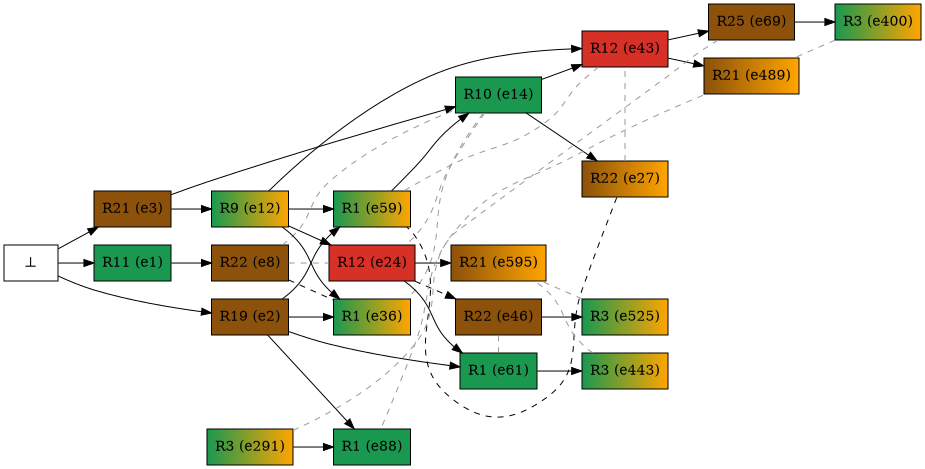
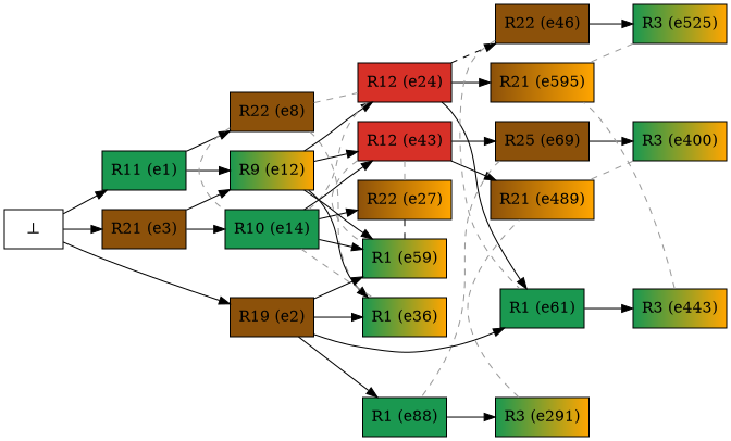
  digraph {
    rankdir=LR
    node [color=black fillcolor="#1a9850:orange" shape=box style=filled]
    n1 [fillcolor="#1a9850:#1a9850" label="R11 (e1)"]
    n2 [fillcolor="#8c510a:#8c510a" label="R22 (e8)"]
    n3 [label="R9 (e12)"]
    n4 [fillcolor="#1a9850:#1a9850" label="R10 (e14)"]
    n5 [fillcolor="#d73027:#d73027" label="R12 (e24)"]
    n6 [label="R1 (e36)"]
    n7 [fillcolor="#d73027:#d73027" label="R12 (e43)"]
    n8 [label="R1 (e59)"]
    n9 [fillcolor="#8c510a:orange" label="R22 (e27)"]
    n10 [fillcolor="#8c510a:#8c510a" label="R22 (e46)"]
    n11 [fillcolor="#1a9850:#1a9850" label="R1 (e61)"]
    n12 [fillcolor="#8c510a:orange" label="R21 (e595)"]
    n13 [fillcolor="#8c510a:#8c510a" label="R25 (e69)"]
    n14 [fillcolor="#8c510a:orange" label="R21 (e489)"]
    n15 [fillcolor="#8c510a:#8c510a" label="R21 (e3)"]
    n16 [label="R3 (e525)"]
    n17 [label="R3 (e443)"]
    n18 [fillcolor="#8c510a:#8c510a" label="R19 (e2)"]
    n19 [fillcolor="#1a9850:#1a9850" label="R1 (e88)"]
    n20 [label="R3 (e291)"]
    n21 [label="R3 (e400)"]
    n22 [fillcolor=white label="⊥" color=""]
    n1 -> n2
+   n1 -> n3
    n2 -> n4 [arrowhead=none color=gray60 constraint=false style=dashed]
    n2 -> n5 [arrowhead=none color=gray60 constraint=false style=dashed]
-   n2 -> n6 [arrowhead=none color=black constraint=false style=dashed]
+   n2 -> n6 [arrowhead=none color=gray60 constraint=false style=dashed]
    n3 -> n5
    n3 -> n6
    n3 -> n7
    n3 -> n8
    n4 -> n5 [arrowhead=none color=gray60 constraint=false style=dashed]
    n4 -> n6 [arrowhead=none color=gray60 constraint=false style=dashed]
    n4 -> n7
-   n8 -> n4
+   n4 -> n8
    n4 -> n9
    n5 -> n10 [style=dashed]
    n5 -> n11
    n5 -> n12
    n7 -> n8 [arrowhead=none color=gray60 constraint=false style=dashed]
    n7 -> n13
    n7 -> n14
    n9 -> n7 [arrowhead=none color=gray60 constraint=false style=dashed]
    n9 -> n8 [arrowhead=none color=black constraint=false style=dashed]
    n10 -> n11 [arrowhead=none color=gray60 constraint=false style=dashed]
    n10 -> n16
    n11 -> n17
    n13 -> n19 [arrowhead=none color=gray60 constraint=false style=dashed]
    n13 -> n21
    n15 -> n3
    n15 -> n4
    n16 -> n12 [arrowhead=none color=gray60 constraint=false style=dashed]
    n17 -> n12 [arrowhead=none color=gray60 constraint=false style=dashed]
    n18 -> n6
    n18 -> n8
    n18 -> n11
    n18 -> n19
-   n20 -> n19
+   n19 -> n20
    n20 -> n14 [arrowhead=none color=gray60 constraint=false style=dashed]
    n21 -> n14 [arrowhead=none color=gray60 constraint=false style=dashed]
    n22 -> n1
    n22 -> n15
    n22 -> n18
  }
